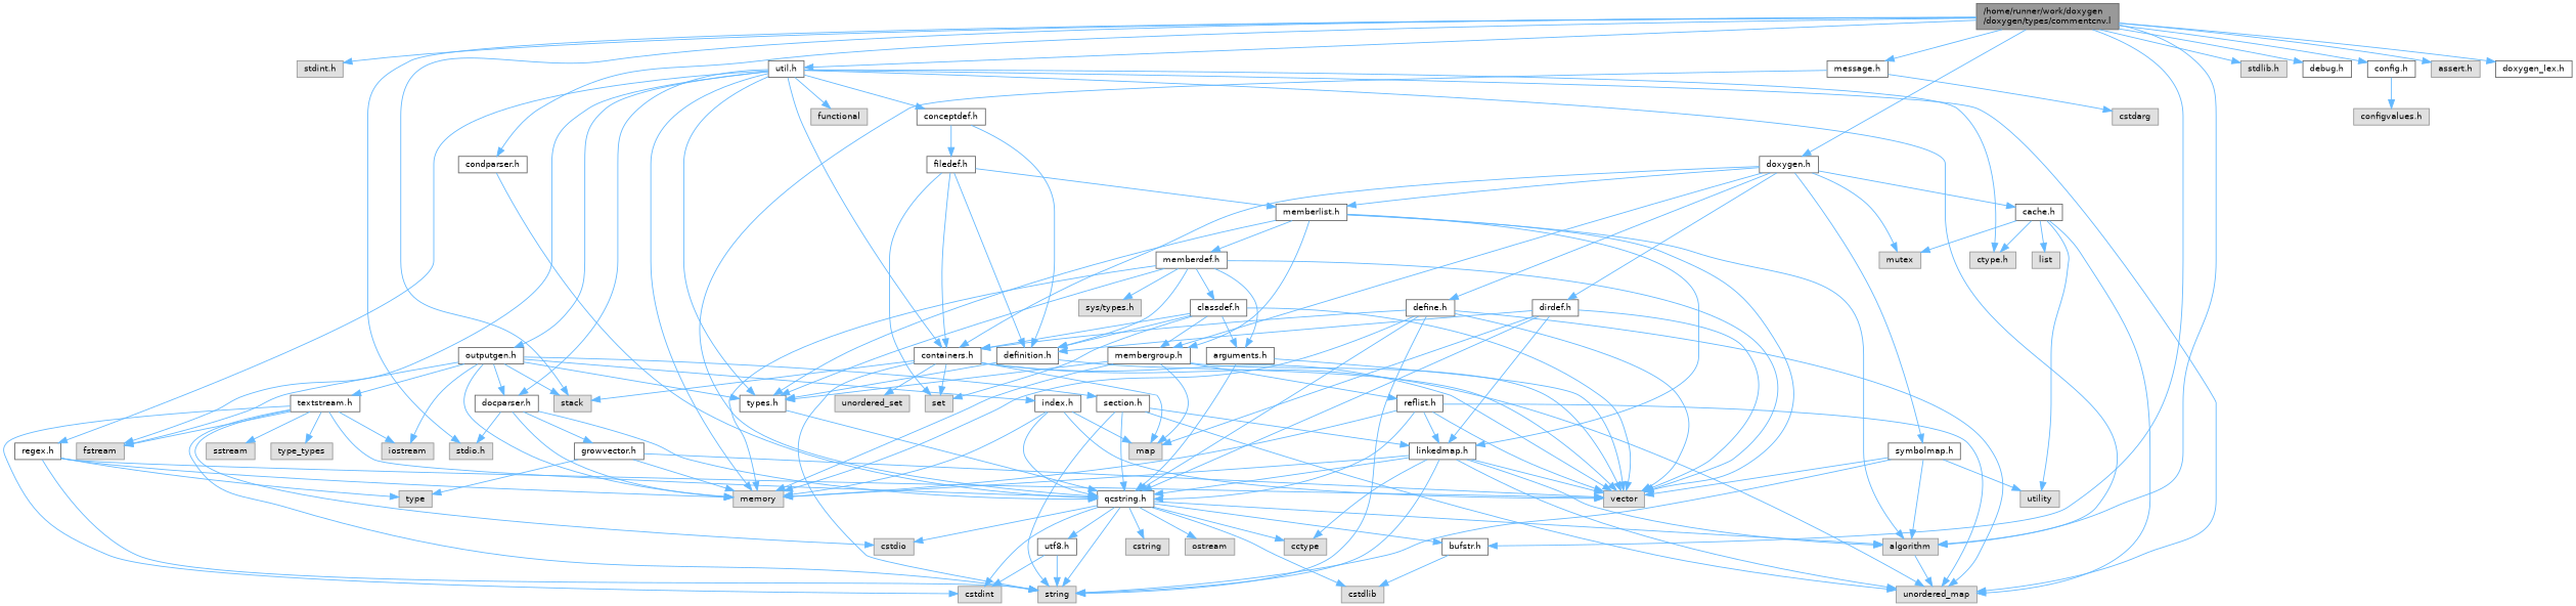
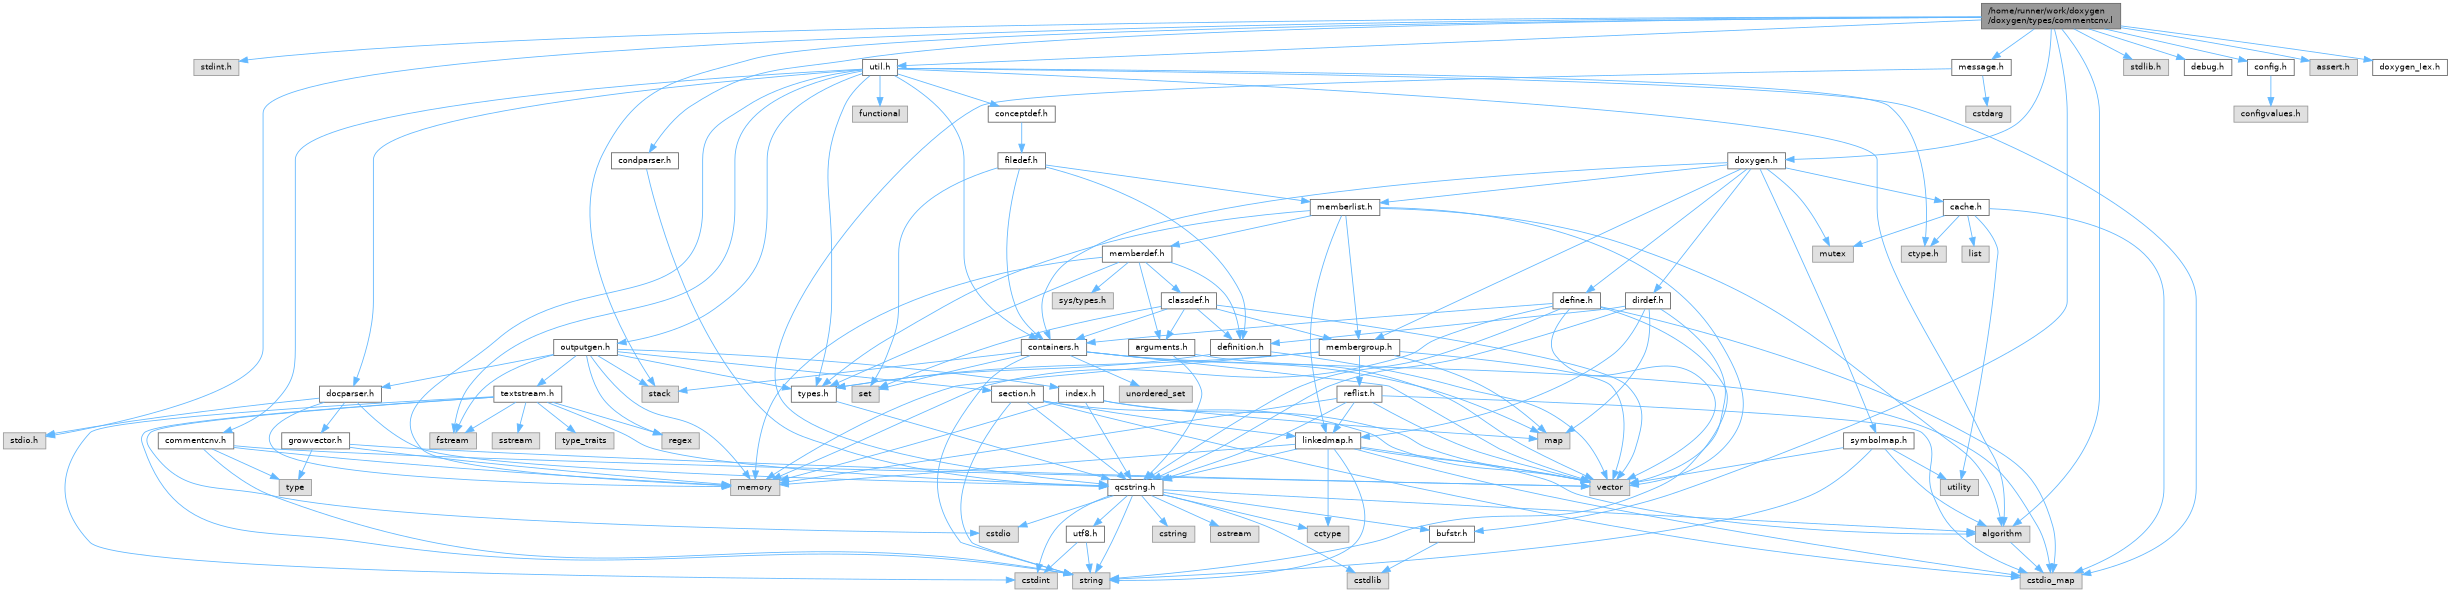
  digraph {
    node [color=grey40 fillcolor=white fontname=Helvetica fontsize=10 shape=box style=filled]
    edge [color=steelblue1 fontname=Helvetica fontsize=10 labelfontname=Helvetica labelfontsize=10 style=solid]
    n1 [color=gray40 fillcolor=grey60 fontcolor=black height=0.2 label="/home/runner/work/doxygen\l/doxygen/types/commentcnv.l" width=0.4]
    n2 [color=grey60 fillcolor="#E0E0E0" height=0.2 label="stdint.h" width=0.4]
    n3 [color=grey60 fillcolor="#E0E0E0" height=0.2 label="stdio.h" width=0.4]
    n4 [color=grey60 fillcolor="#E0E0E0" height=0.2 label="stdlib.h" width=0.4]
    n5 [color=grey60 fillcolor="#E0E0E0" height=0.2 label=stack width=0.4]
    n6 [color=grey60 fillcolor="#E0E0E0" height=0.2 label=algorithm width=0.4]
    n7 [height=0.2 label="bufstr.h" width=0.4]
    n8 [height=0.2 label="debug.h" width=0.4]
    n9 [height=0.2 label="message.h" width=0.4]
    n10 [height=0.2 label="config.h" width=0.4]
    n11 [height=0.2 label="doxygen.h" width=0.4]
    n12 [height=0.2 label="util.h" width=0.4]
    n13 [height=0.2 label="condparser.h" width=0.4]
    n14 [color=grey60 fillcolor="#E0E0E0" height=0.2 label="assert.h" width=0.4]
    n15 [height=0.2 label="doxygen_lex.h" width=0.4]
-   n16 [color=grey60 fillcolor="#E0E0E0" height=0.2 label=unordered_map width=0.4]
+   n16 [color=grey60 fillcolor="#E0E0E0" height=0.2 label=cstdio_map width=0.4]
    n17 [color=grey60 fillcolor="#E0E0E0" height=0.2 label=cstdlib width=0.4]
    n18 [height=0.2 label="qcstring.h" width=0.4]
    n19 [color=grey60 fillcolor="#E0E0E0" height=0.2 label=cstdarg width=0.4]
    n20 [color=grey60 fillcolor="#E0E0E0" height=0.2 label="configvalues.h" width=0.4]
    n21 [color=grey60 fillcolor="#E0E0E0" height=0.2 label=mutex width=0.4]
    n22 [height=0.2 label="containers.h" width=0.4]
    n23 [height=0.2 label="membergroup.h" width=0.4]
    n24 [height=0.2 label="dirdef.h" width=0.4]
    n25 [height=0.2 label="memberlist.h" width=0.4]
    n26 [height=0.2 label="define.h" width=0.4]
    n27 [height=0.2 label="cache.h" width=0.4]
    n28 [height=0.2 label="symbolmap.h" width=0.4]
    n29 [color=grey60 fillcolor="#E0E0E0" height=0.2 label=memory width=0.4]
    n30 [height=0.2 label="types.h" width=0.4]
    n31 [color=grey60 fillcolor="#E0E0E0" height=0.2 label="ctype.h" width=0.4]
    n32 [color=grey60 fillcolor="#E0E0E0" height=0.2 label=functional width=0.4]
    n33 [color=grey60 fillcolor="#E0E0E0" height=0.2 label=fstream width=0.4]
    n34 [height=0.2 label="docparser.h" width=0.4]
    n35 [height=0.2 label="outputgen.h" width=0.4]
-   n36 [height=0.2 label="regex.h" width=0.4]
+   n36 [height=0.2 label="commentcnv.h" width=0.4]
    n37 [height=0.2 label="conceptdef.h" width=0.4]
    n38 [color=grey60 fillcolor="#E0E0E0" height=0.2 label=string width=0.4]
    n39 [color=grey60 fillcolor="#E0E0E0" height=0.2 label=cctype width=0.4]
    n40 [color=grey60 fillcolor="#E0E0E0" height=0.2 label=cstring width=0.4]
    n41 [color=grey60 fillcolor="#E0E0E0" height=0.2 label=cstdio width=0.4]
    n42 [color=grey60 fillcolor="#E0E0E0" height=0.2 label=cstdint width=0.4]
    n43 [color=grey60 fillcolor="#E0E0E0" height=0.2 label=ostream width=0.4]
    n44 [height=0.2 label="utf8.h" width=0.4]
    n45 [color=grey60 fillcolor="#E0E0E0" height=0.2 label=vector width=0.4]
    n46 [color=grey60 fillcolor="#E0E0E0" height=0.2 label=set width=0.4]
    n47 [color=grey60 fillcolor="#E0E0E0" height=0.2 label=map width=0.4]
    n48 [color=grey60 fillcolor="#E0E0E0" height=0.2 label=unordered_set width=0.4]
    n49 [height=0.2 label="reflist.h" width=0.4]
    n50 [height=0.2 label="linkedmap.h" width=0.4]
    n51 [height=0.2 label="definition.h" width=0.4]
    n52 [height=0.2 label="memberdef.h" width=0.4]
    n53 [color=grey60 fillcolor="#E0E0E0" height=0.2 label=list width=0.4]
    n54 [color=grey60 fillcolor="#E0E0E0" height=0.2 label=utility width=0.4]
    n55 [color=grey60 fillcolor="#E0E0E0" height=0.2 label="sys/types.h" width=0.4]
    n56 [height=0.2 label="arguments.h" width=0.4]
    n57 [height=0.2 label="classdef.h" width=0.4]
    n58 [height=0.2 label="growvector.h" width=0.4]
-   n59 [color=grey60 fillcolor="#E0E0E0" height=0.2 label=iostream width=0.4]
+   n59 [color=grey60 fillcolor="#E0E0E0" height=0.2 label=regex width=0.4]
    n60 [height=0.2 label="index.h" width=0.4]
    n61 [height=0.2 label="section.h" width=0.4]
    n62 [height=0.2 label="textstream.h" width=0.4]
    n63 [color=grey60 fillcolor="#E0E0E0" height=0.2 label=type width=0.4]
    n64 [height=0.2 label="filedef.h" width=0.4]
    n65 [color=grey60 fillcolor="#E0E0E0" height=0.2 label=sstream width=0.4]
-   n66 [color=grey60 fillcolor="#E0E0E0" height=0.2 label=type_types width=0.4]
+   n66 [color=grey60 fillcolor="#E0E0E0" height=0.2 label=type_traits width=0.4]
    n1 -> n2
    n1 -> n3
    n1 -> n4
    n1 -> n5
    n1 -> n6
    n1 -> n7
    n1 -> n8
    n1 -> n9
    n1 -> n10
    n1 -> n11
    n1 -> n12
    n1 -> n13
    n1 -> n14
    n1 -> n15
    n6 -> n16
    n7 -> n17
    n9 -> n18
    n9 -> n19
    n10 -> n20
    n11 -> n21
    n11 -> n22
    n11 -> n23
    n11 -> n24
    n11 -> n25
    n11 -> n26
    n11 -> n27
    n11 -> n28
    n12 -> n6
    n12 -> n16
    n12 -> n22
    n12 -> n29
    n12 -> n30
    n12 -> n31
    n12 -> n32
    n12 -> n33
    n12 -> n34
    n12 -> n35
    n12 -> n36
    n12 -> n37
    n13 -> n18
    n18 -> n6
    n18 -> n7
    n18 -> n17
    n18 -> n38
    n18 -> n39
    n18 -> n40
    n18 -> n41
    n18 -> n42
    n18 -> n43
    n18 -> n44
    n22 -> n5
    n22 -> n16
    n22 -> n38
    n22 -> n45
    n22 -> n46
    n22 -> n47
    n22 -> n48
    n23 -> n29
    n23 -> n30
    n23 -> n45
    n23 -> n47
    n23 -> n49
    n24 -> n18
    n24 -> n45
    n24 -> n47
    n24 -> n50
    n24 -> n51
    n25 -> n6
    n25 -> n23
    n25 -> n30
    n25 -> n45
    n25 -> n50
    n25 -> n52
    n26 -> n16
    n26 -> n18
    n26 -> n22
    n26 -> n29
    n26 -> n38
    n26 -> n45
    n27 -> n16
    n27 -> n21
    n27 -> n31
    n27 -> n53
    n27 -> n54
    n28 -> n6
    n28 -> n38
    n28 -> n45
    n28 -> n54
    n30 -> n18
    n34 -> n3
    n34 -> n18
    n34 -> n29
    n34 -> n58
    n35 -> n5
    n35 -> n29
    n35 -> n30
    n35 -> n33
    n35 -> n34
    n35 -> n59
    n35 -> n60
    n35 -> n61
    n35 -> n62
    n36 -> n29
    n36 -> n38
    n36 -> n45
    n36 -> n63
-   n37 -> n51
    n37 -> n64
    n44 -> n38
    n44 -> n42
    n49 -> n16
    n49 -> n18
    n49 -> n29
    n49 -> n45
    n49 -> n50
    n50 -> n6
    n50 -> n16
    n50 -> n18
    n50 -> n29
    n50 -> n38
    n50 -> n39
    n50 -> n45
    n51 -> n30
    n51 -> n45
    n52 -> n29
    n52 -> n30
-   n52 -> n45
+   n61 -> n45
    n52 -> n51
    n52 -> n55
    n52 -> n56
    n52 -> n57
    n56 -> n18
    n56 -> n45
    n57 -> n22
    n57 -> n23
    n57 -> n45
    n57 -> n46
    n57 -> n51
    n57 -> n56
    n58 -> n29
    n58 -> n45
    n58 -> n63
    n60 -> n18
    n60 -> n29
    n60 -> n45
    n60 -> n47
    n61 -> n16
    n61 -> n18
    n61 -> n38
    n61 -> n50
    n62 -> n18
    n62 -> n33
    n62 -> n38
    n62 -> n41
    n62 -> n42
    n62 -> n59
    n62 -> n65
    n62 -> n66
    n64 -> n22
    n64 -> n25
    n64 -> n46
    n64 -> n51
  }
